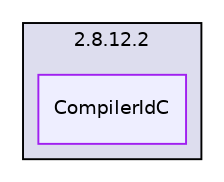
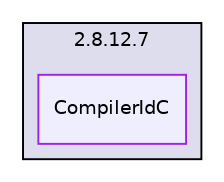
  digraph {
    compound=true
    rankdir=LR
    n1 [fillcolor="#eeeeff" fontname=Helvetica fontsize=10 label=CompilerIdC pencolor=black shape=box style=filled color=purple]
    subgraph cluster_1 {
      bgcolor="#ddddee"
      fontname=Helvetica
      fontsize=10
-     label="2.8.12.2"
+     label="2.8.12.7"
      pencolor=black
      n1
    }
  }
